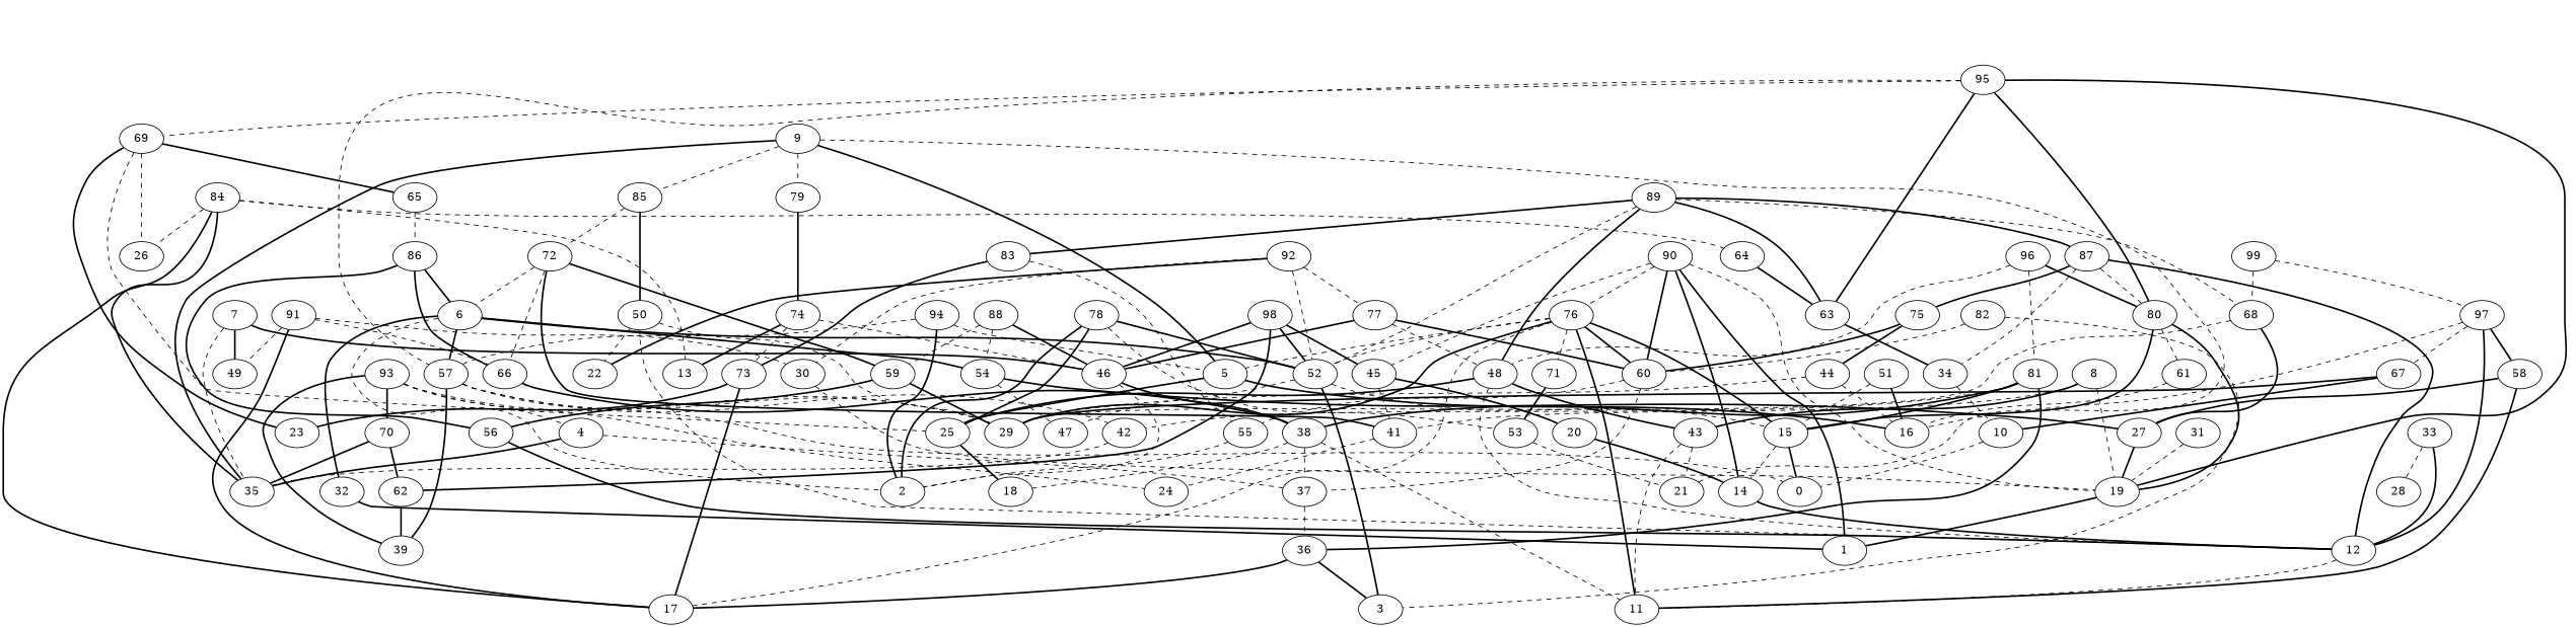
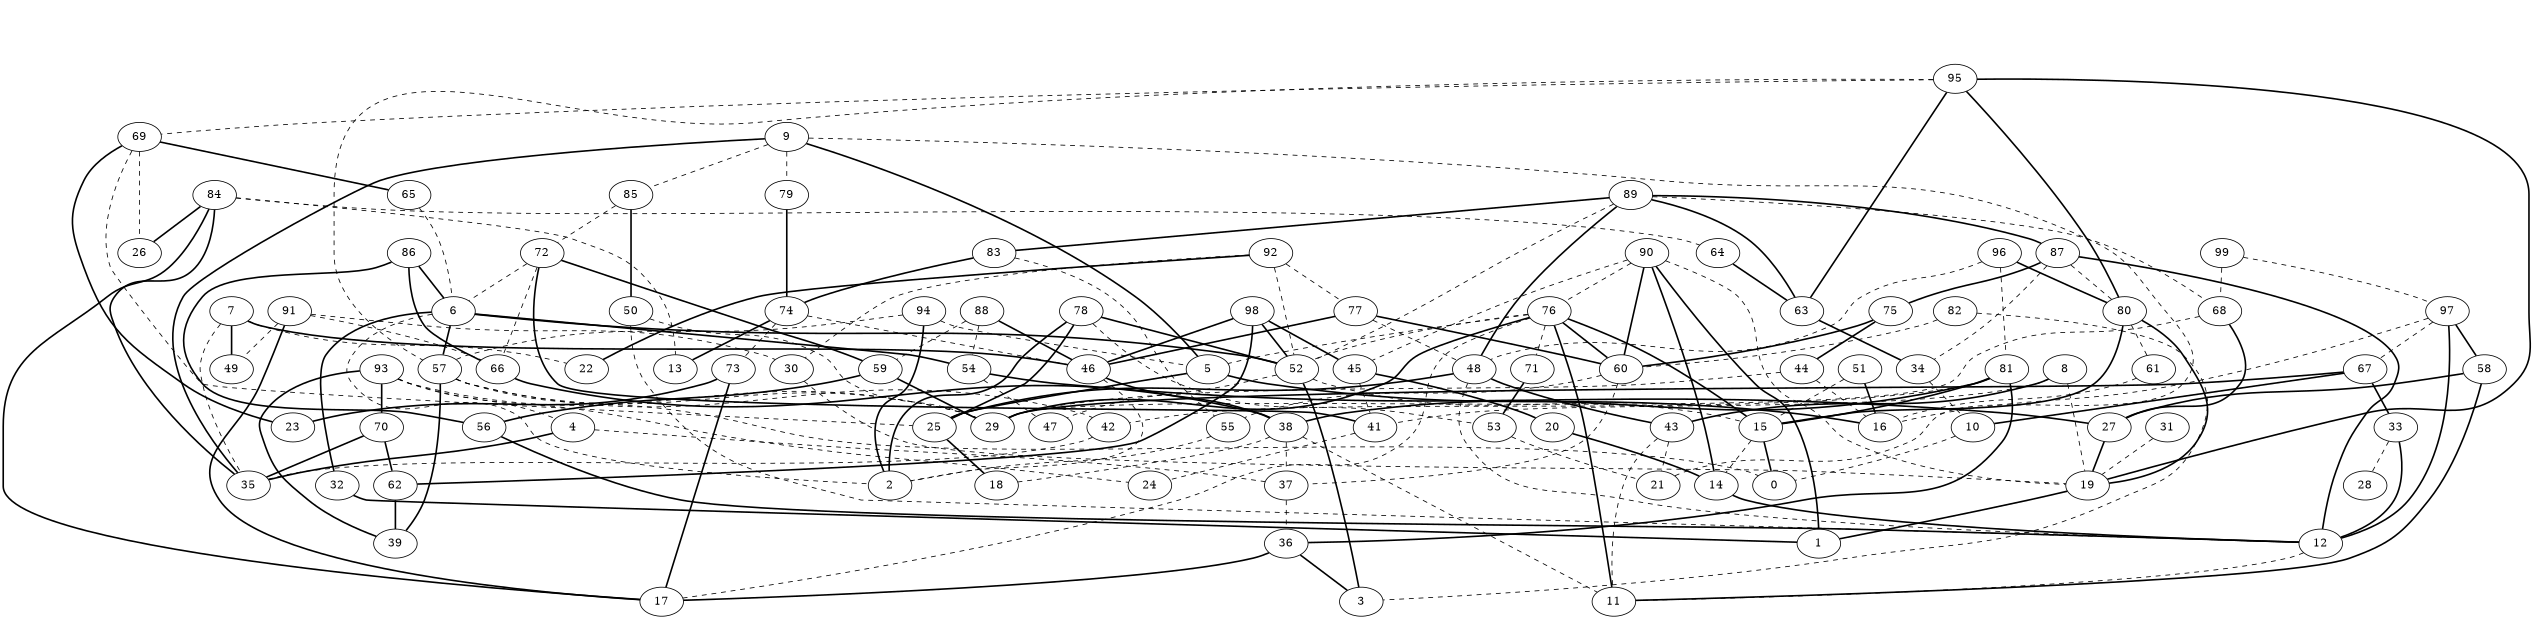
  digraph {
    edge [color=black dir=none style=bold]
    80
    61
    19
    15
    16
    1
    14
    0
    65
    6
    54
    52
    57
    2
    32
    7
    49
    35
    46
    38
    53
    21
    41
    24
    25
    18
    64
    63
    34
    96
    48
    81
    43
    12
    42
    36
    11
    88
    59
    47
    27
    29
    56
    99
    68
    97
    67
    58
    33
    10
    28
    50
    22
    79
    74
    73
    13
    5
    51
    98
    62
    45
    39
    20
    3
    4
    37
    17
    23
    9
    85
    72
    93
    70
    75
    44
    60
    55
    91
    66
    30
    31
    84
    26
    89
    87
    83
    82
    71
    92
    77
    76
    90
    8
    94
    78
    69
    95
    86
    subgraph sub_1 {
      80
      61
      19
      15
      16
      1
      14
      0
      65
      6
      54
      52
      57
      2
      32
      7
      49
      35
      46
      38
      53
      21
      41
      24
      25
      18
      64
      63
      34
      96
      48
      81
      43
      12
      42
      36
      11
      88
      59
      47
      27
      29
      56
      99
      68
      97
      67
      58
      33
      10
      28
      50
      22
      79
      74
      73
      13
      5
      51
      98
      62
      45
      39
      20
      3
      4
      37
      17
      23
      9
      85
      72
      93
      70
      75
      44
      60
      55
      91
      66
      30
      31
      84
      26
      89
      87
      83
      82
      71
      92
      77
      76
      90
      8
      94
      78
      69
      95
      86
    }
    80 -> 61 [style=dashed]
    80 -> 19
    80 -> 15
    61 -> 16 [style=dashed]
    19 -> 1
    15 -> 14 [style=dashed]
    15 -> 0
    14 -> 12
-   65 -> 86 [style=dashed]
+   65 -> 6 [style=dashed]
    6 -> 54
    6 -> 52
    6 -> 57
    6 -> 2 [style=dashed]
    6 -> 32
    54 -> 47 [style=dashed]
    54 -> 27
    52 -> 15 [style=dashed]
    52 -> 47 [style=dashed]
    52 -> 3
    57 -> 0 [style=dashed]
    57 -> 42 [style=dashed]
    57 -> 29 [style=dashed]
    57 -> 39
    32 -> 1
    7 -> 49
    7 -> 35 [style=dashed]
    7 -> 46
    46 -> 2 [style=dashed]
    46 -> 38
    38 -> 18 [style=dashed]
    38 -> 11 [style=dashed]
    38 -> 37 [style=dashed]
    53 -> 21 [style=dashed]
    41 -> 24 [style=dashed]
    25 -> 18
    64 -> 63
    63 -> 34
    34 -> 10 [style=dashed]
    96 -> 80
    96 -> 48 [style=dashed]
    96 -> 81 [style=dashed]
    48 -> 25
    48 -> 43
    48 -> 12 [style=dashed]
    81 -> 15
    81 -> 38
    81 -> 42 [style=dashed]
    81 -> 36
    43 -> 21 [style=dashed]
    43 -> 11 [style=dashed]
    12 -> 11 [style=dashed]
    42 -> 35 [style=dashed]
    36 -> 3
    36 -> 17
    88 -> 54 [style=dashed]
    88 -> 46
    88 -> 59 [style=dashed]
    59 -> 29
    59 -> 56
    27 -> 19
    56 -> 12
    99 -> 68 [style=dashed]
    99 -> 97 [style=dashed]
    68 -> 27
    68 -> 29 [style=dashed]
    97 -> 16 [style=dashed]
    97 -> 12
    97 -> 67 [style=dashed]
    97 -> 58
    67 -> 29
+   67 -> 33
    67 -> 10
    58 -> 11
    58 -> 27
    33 -> 12
    33 -> 28 [style=dashed]
    10 -> 0 [style=dashed]
    50 -> 12 [style=dashed]
    50 -> 29 [style=dashed]
-   50 -> 22 [style=dashed]
+   7 -> 22 [style=dashed]
    79 -> 74
    74 -> 46 [style=dashed]
    74 -> 73 [style=dashed]
    74 -> 13
    73 -> 17
    73 -> 23
    5 -> 16
    5 -> 25
    51 -> 15 [style=dashed]
    51 -> 16
    98 -> 52
    98 -> 46
    98 -> 62
    98 -> 45
    62 -> 39
    45 -> 41 [style=dashed]
    45 -> 20
    20 -> 14
    4 -> 35
    4 -> 37 [style=dashed]
    37 -> 36 [style=dashed]
    9 -> 35
    9 -> 21 [style=dashed]
    9 -> 79 [style=dashed]
    9 -> 5
    9 -> 85 [style=dashed]
    85 -> 50
    85 -> 72 [style=dashed]
    72 -> 6 [style=dashed]
    72 -> 41
    72 -> 59
    72 -> 66 [style=dashed]
    93 -> 24 [style=dashed]
    93 -> 29 [style=dashed]
    93 -> 39
    93 -> 4 [style=dashed]
    93 -> 70
    70 -> 35
    70 -> 62
    75 -> 44
    75 -> 60
    44 -> 16 [style=dashed]
    44 -> 29 [style=dashed]
    60 -> 37 [style=dashed]
    60 -> 55 [style=dashed]
    55 -> 2 [style=dashed]
    91 -> 49 [style=dashed]
    91 -> 17
    91 -> 66 [style=dashed]
    91 -> 30 [style=dashed]
    66 -> 38
    30 -> 19 [style=dashed]
    31 -> 19 [style=dashed]
    84 -> 35
    84 -> 64 [style=dashed]
    84 -> 13 [style=dashed]
    84 -> 17
-   84 -> 26 [style=dashed]
+   84 -> 26
    89 -> 52 [style=dashed]
    89 -> 63
    89 -> 48
    89 -> 68 [style=dashed]
    89 -> 87
    89 -> 83
    87 -> 80 [style=dashed]
    87 -> 34 [style=dashed]
    87 -> 12
    87 -> 75
-   83 -> 73
+   83 -> 74
    83 -> 55 [style=dashed]
    82 -> 3 [style=dashed]
    82 -> 60 [style=dashed]
    71 -> 53
    92 -> 52 [style=dashed]
    92 -> 22
    92 -> 30 [style=dashed]
    92 -> 77 [style=dashed]
    77 -> 46
    77 -> 48 [style=dashed]
    77 -> 60
    76 -> 15
    76 -> 52 [style=dashed]
    76 -> 11
    76 -> 29
    76 -> 5 [style=dashed]
    76 -> 17 [style=dashed]
    76 -> 60
    76 -> 71 [style=dashed]
    90 -> 19 [style=dashed]
    90 -> 1
    90 -> 14
    90 -> 45 [style=dashed]
    90 -> 60
    90 -> 76 [style=dashed]
    8 -> 19 [style=dashed]
    8 -> 41 [style=dashed]
    8 -> 43
    94 -> 57 [style=dashed]
    94 -> 2
    94 -> 5 [style=dashed]
    78 -> 52
    78 -> 2
    78 -> 53 [style=dashed]
    78 -> 25
    69 -> 65
    69 -> 25 [style=dashed]
    69 -> 23
    69 -> 26 [style=dashed]
    95 -> 80
    95 -> 19
    95 -> 57 [style=dashed]
    95 -> 63
    95 -> 69 [style=dashed]
    86 -> 6
    86 -> 56
    86 -> 66
  }
